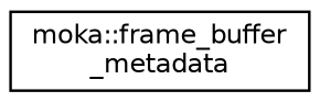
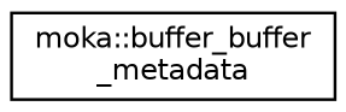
  digraph {
    rankdir=LR
-   n1 [color=black fillcolor=white fontname=Helvetica fontsize=10 height=0.2 label="moka::frame_buffer\l_metadata" shape=record style=filled width=0.4]
+   n1 [color=black fillcolor=white fontname=Helvetica fontsize=10 height=0.2 label="moka::buffer_buffer\l_metadata" shape=record style=filled width=0.4]
  }
